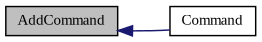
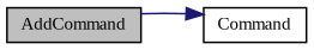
  digraph {
    rankdir=LR
    fontname="Liberation Serif"
    node [color=black fontname="Liberation Serif" fontsize=10 shape=record style=filled]
    n1 [fillcolor=grey75 fontcolor=black height=0.2 label=AddCommand width=0.4]
    n2 [fillcolor=white height=0.2 label=Command width=0.4]
-   n1 -> n2 [color=midnightblue dir=back fontname="Liberation Serif" fontsize=10 labelfontname=Helvetica labelfontsize=10 style=solid]
+   n2 -> n1 [color=midnightblue dir=back fontname="Liberation Serif" fontsize=10 labelfontname=Helvetica labelfontsize=10 style=solid]
  }
